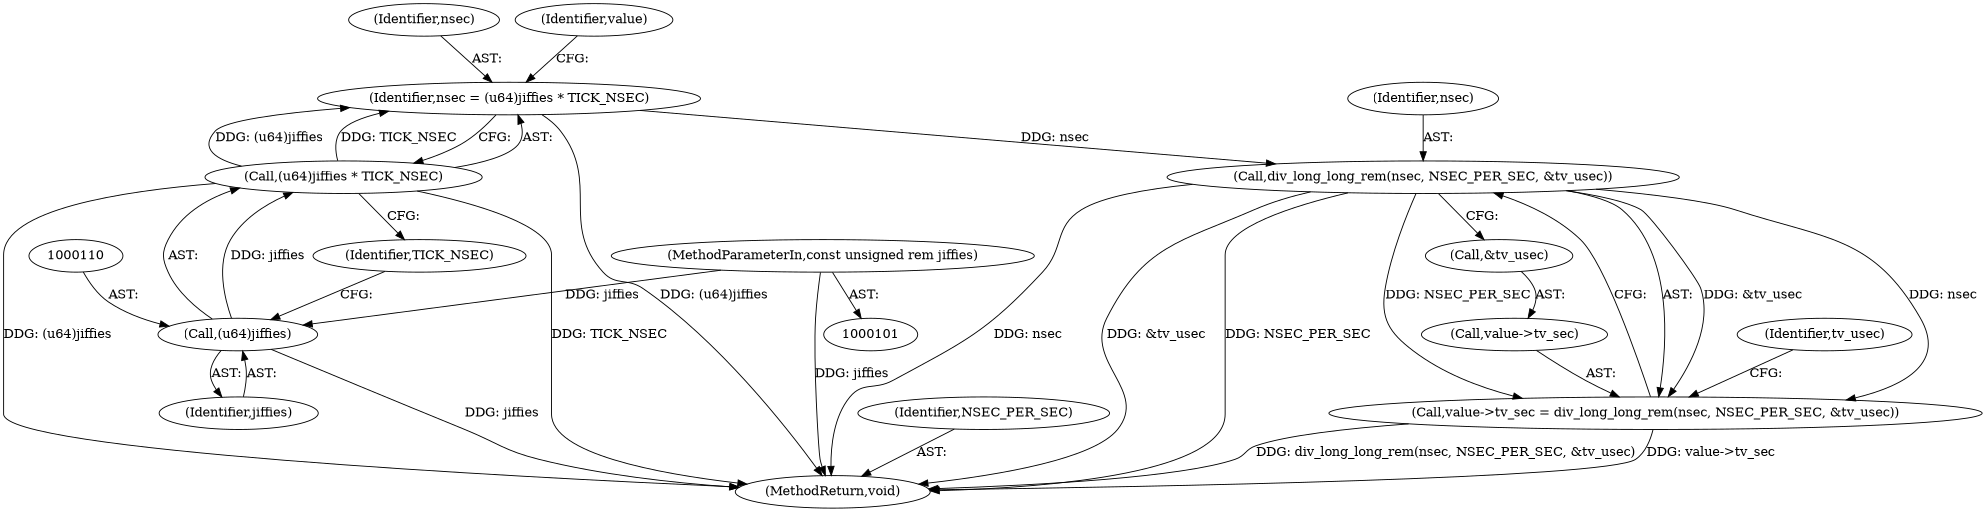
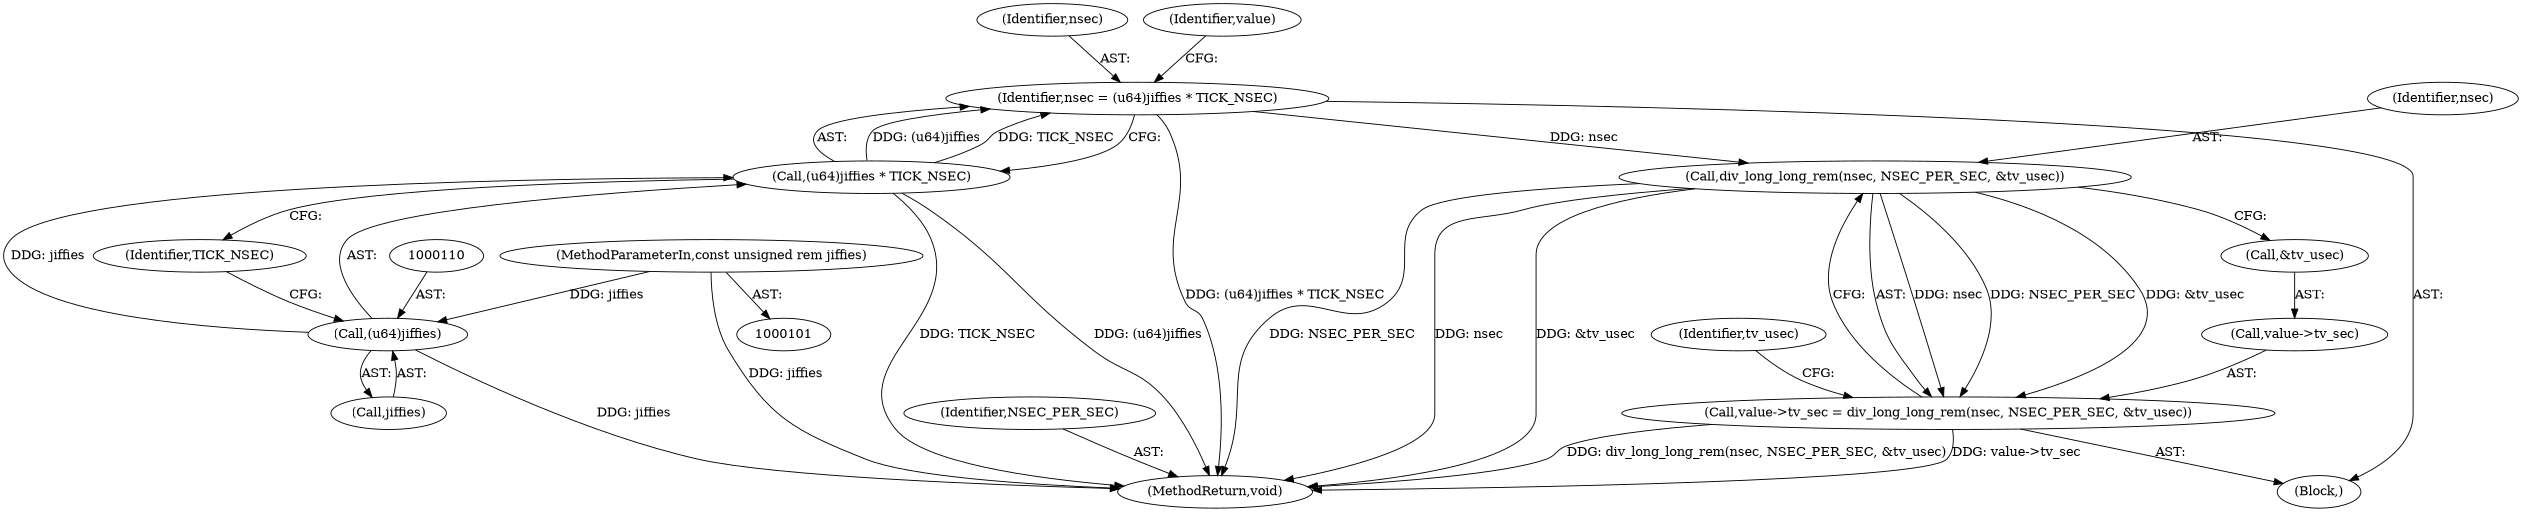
  digraph {
    n1 [label="(Identifier,nsec = (u64)jiffies * TICK_NSEC)"]
    n2 [label="(Call,(u64)jiffies * TICK_NSEC)"]
    n3 [label="(Call,div_long_long_rem(nsec, NSEC_PER_SEC, &tv_usec))"]
+   n4 [label="(Block,)"]
    n5 [label="(MethodReturn,void)"]
    n6 [label="(Identifier,TICK_NSEC)"]
    n7 [label="(Call,value->tv_sec = div_long_long_rem(nsec, NSEC_PER_SEC, &tv_usec))"]
    n8 [label="(Call,&tv_usec)"]
    n9 [label="(Call,(u64)jiffies)"]
-   n10 [label="(Identifier,jiffies)"]
+   n10 [label="(Call,jiffies)"]
    n11 [label="(MethodParameterIn,const unsigned rem jiffies)"]
    1000101
    n13 [label="(Call,value->tv_sec)"]
    n14 [label="(Identifier,tv_usec)"]
    n15 [label="(Identifier,nsec)"]
    n16 [label="(Identifier,value)"]
    n17 [label="(Identifier,nsec)"]
    n18 [label="(Identifier,NSEC_PER_SEC)"]
    1000110
    n1 -> n2 [label="CFG: "]
    n1 -> n3 [label="DDG: nsec"]
-   n1 -> n5 [label="DDG: (u64)jiffies"]
+   n1 -> n4 [label="AST: "]
+   n1 -> n5 [label="DDG: (u64)jiffies * TICK_NSEC"]
    n2 -> n1 [label="AST: "]
    n2 -> n1 [label="DDG: (u64)jiffies"]
    n2 -> n1 [label="DDG: TICK_NSEC"]
    n2 -> n5 [label="DDG: TICK_NSEC"]
    n2 -> n5 [label="DDG: (u64)jiffies"]
    n2 -> n6 [label="CFG: "]
    n3 -> n5 [label="DDG: NSEC_PER_SEC"]
    n3 -> n5 [label="DDG: nsec"]
    n3 -> n5 [label="DDG: &tv_usec"]
    n3 -> n7 [label="AST: "]
    n3 -> n7 [label="DDG: nsec"]
    n3 -> n7 [label="DDG: NSEC_PER_SEC"]
    n3 -> n7 [label="DDG: &tv_usec"]
    n3 -> n8 [label="CFG: "]
    n6 -> n9 [label="CFG: "]
    n7 -> n3 [label="CFG: "]
+   n7 -> n4 [label="AST: "]
    n7 -> n5 [label="DDG: div_long_long_rem(nsec, NSEC_PER_SEC, &tv_usec)"]
    n7 -> n5 [label="DDG: value->tv_sec"]
    n8 -> n13 [label="AST: "]
    n9 -> n2 [label="AST: "]
    n9 -> n2 [label="DDG: jiffies"]
    n9 -> n5 [label="DDG: jiffies"]
    n9 -> n10 [label="AST: "]
    n10 -> n9 [label="AST: "]
    n11 -> n5 [label="DDG: jiffies"]
    n11 -> n9 [label="DDG: jiffies"]
    n11 -> 1000101 [label="AST: "]
    n13 -> n7 [label="AST: "]
    n14 -> n7 [label="CFG: "]
    n15 -> n1 [label="AST: "]
    n16 -> n1 [label="CFG: "]
    n17 -> n3 [label="AST: "]
    n18 -> n5 [label="AST: "]
    1000110 -> n9 [label="AST: "]
  }
